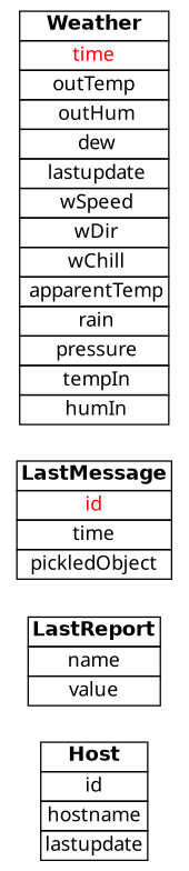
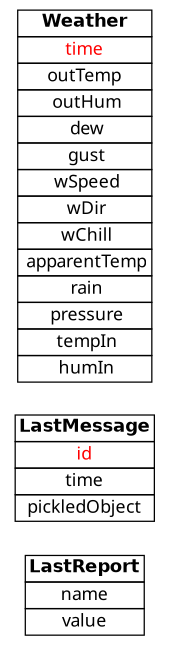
  digraph {
    rankdir=LR
    fontname="Noto Sans"
    node [fontname="Noto Sans" shape=plaintext]
-   n1 [label=<        <table border="0" cellborder="1" cellspacing="0">        <tr><td><font face="Helvetica"><b>Host</b></font></td></tr>        <tr><td port="id">id</td></tr>        <tr><td>hostname</td></tr>        <tr><td>lastupdate</td></tr>        </table>>]
    n2 [label=<        <table border="0" cellborder="1" cellspacing="0">        <tr><td><font face="Helvetica"><b>LastReport</b></font></td></tr>        <tr><td port="name">name</td></tr>        <tr><td>value</td></tr>        </table>>]
    n3 [label=< 	    <table border="0" cellborder="1" cellspacing="0"> 	    <tr><td><font face="Helvetica"><b>LastMessage</b></font></td></tr> 	    <tr><td port="id"><font color="red">id</font></td></tr> 	    <tr><td>time</td></tr> 	    <tr><td>pickledObject</td></tr> 	    </table>>]
-   n4 [label=< 	<table border="0" cellborder="1" cellspacing="0"> 	<tr><td><font face="Helvetica"><b>Weather</b></font></td></tr> 	<tr><td port="time"><font color="red">time</font></td></tr> 	<tr><td> outTemp </td></tr> 	<tr><td> outHum</td></tr> 	<tr><td> dew</td></tr> 	<tr><td> lastupdate</td></tr> 	<tr><td> wSpeed</td></tr> 	<tr><td> wDir</td></tr> 	<tr><td> wChill</td></tr> 	<tr><td> apparentTemp</td></tr> 	<tr><td> rain</td></tr> 	<tr><td> pressure</td></tr> 	<tr><td> tempIn</td></tr> 	<tr><td> humIn</td></tr> 	</table>>]
+   n4 [label=< 	<table border="0" cellborder="1" cellspacing="0"> 	<tr><td><font face="Helvetica"><b>Weather</b></font></td></tr> 	<tr><td port="time"><font color="red">time</font></td></tr> 	<tr><td> outTemp </td></tr> 	<tr><td> outHum</td></tr> 	<tr><td> dew</td></tr> 	<tr><td> gust</td></tr> 	<tr><td> wSpeed</td></tr> 	<tr><td> wDir</td></tr> 	<tr><td> wChill</td></tr> 	<tr><td> apparentTemp</td></tr> 	<tr><td> rain</td></tr> 	<tr><td> pressure</td></tr> 	<tr><td> tempIn</td></tr> 	<tr><td> humIn</td></tr> 	</table>>]
  }
